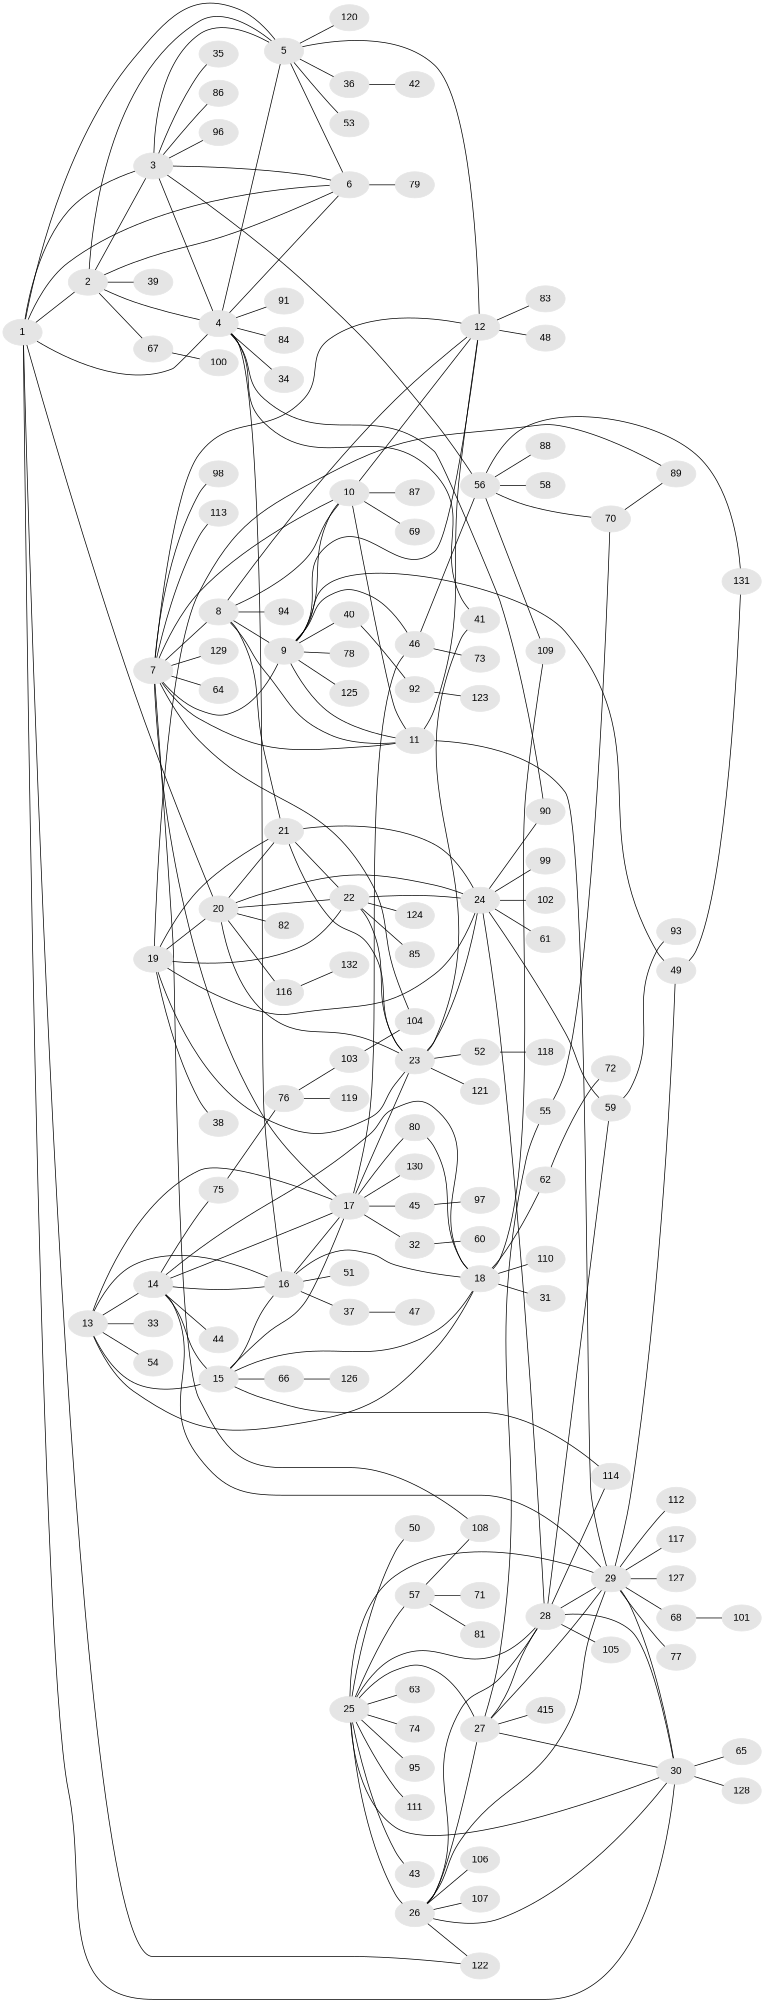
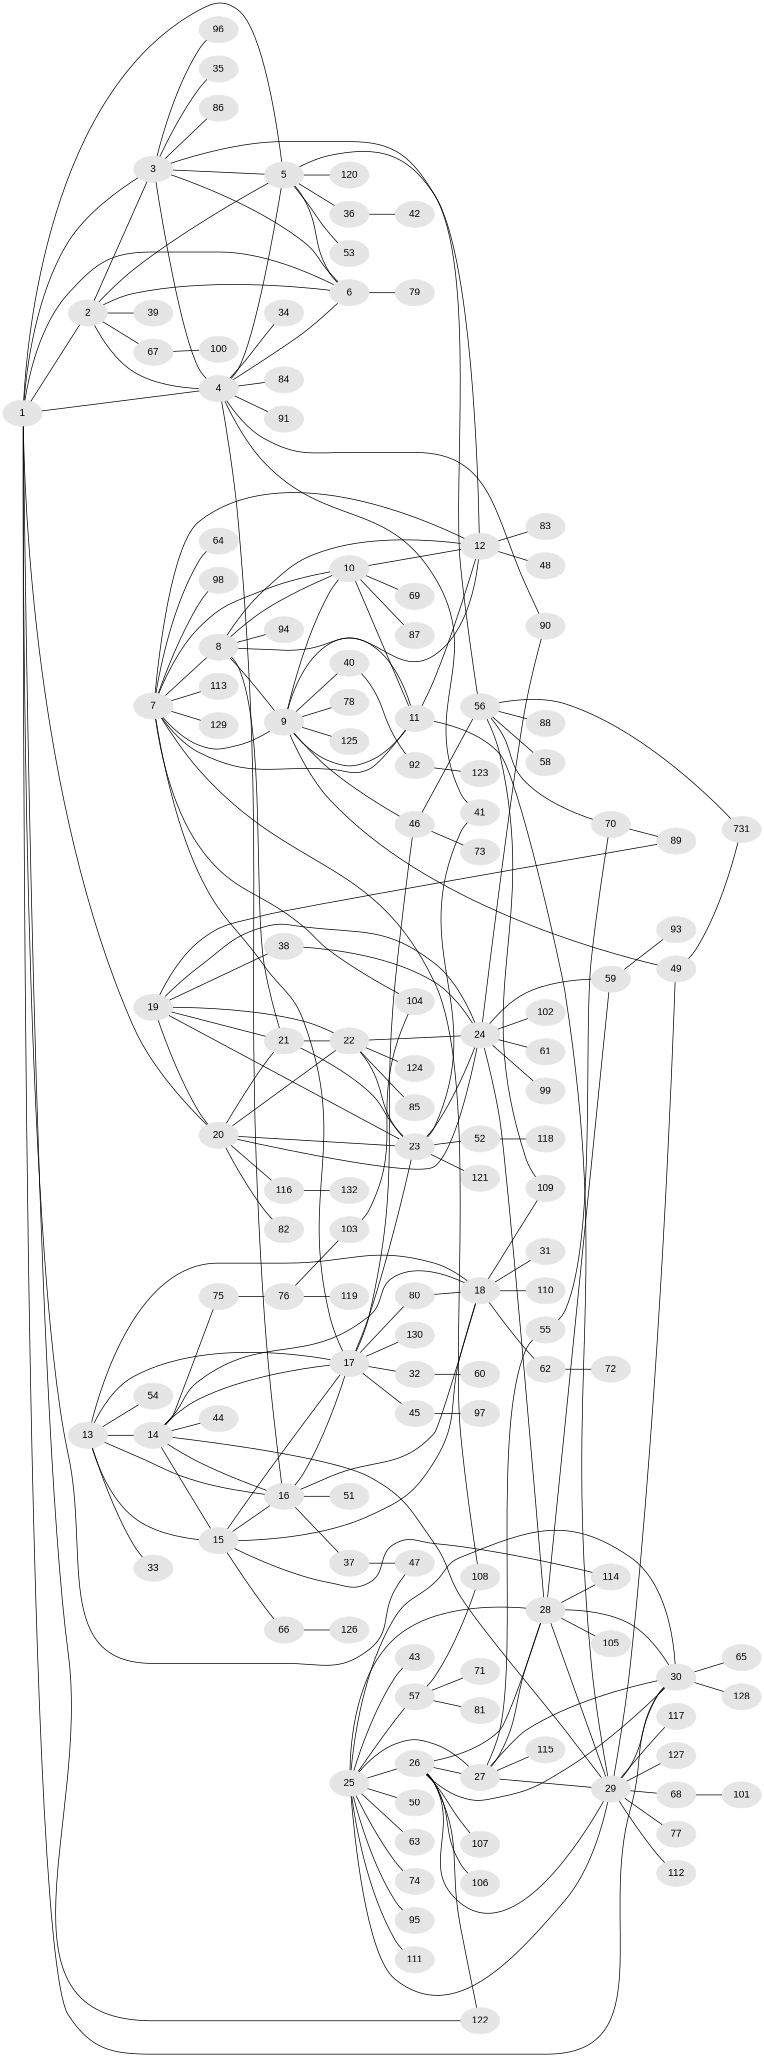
  graph {
    fontname="Liberation Sans"
    rankdir=LR
    node [color=gray90 fontname="Liberation Sans" style=filled]
    edge [fontname="Liberation Sans"]
    1
    2
    3
    4
    5
    6
    20
    30
    47
    122
    39
    67
    35
    56
    86
    96
    16
    34
    41
    84
    90
    91
    12
    36
    53
    120
    79
    21
    23
    22
    24
    82
    116
    65
    128
    100
    109
    88
-   131
+   131 [label=731]
    70
    58
    17
    18
    37
    51
    48
    83
    42
    7
    8
    9
    10
    11
    64
    98
    104
    108
    113
    129
    94
    40
    46
    49
    78
    125
    69
    87
    29
    32
    45
    80
    130
    92
    73
    68
    77
    112
    117
    127
    13
    14
    15
    33
    54
    44
    75
    66
    114
    31
    62
    110
    76
    126
    52
    121
    60
    97
    72
    19
    38
    89
    85
    124
    28
    59
    61
    99
    102
    132
    118
    105
    93
    25
    26
    27
    43
    50
    57
    63
    74
    95
    111
    106
    107
    55
-   115 [label=415]
+   115
    71
    81
    101
    123
    103
    119
    1 -- 2
    1 -- 3
    1 -- 4
    1 -- 5
    1 -- 6
    1 -- 20
    1 -- 30
+   1 -- 47
    1 -- 122
    2 -- 3
    2 -- 4
    2 -- 5
    2 -- 6
    2 -- 39
    2 -- 67
    3 -- 4
    3 -- 5
    3 -- 6
    3 -- 35
    3 -- 56
    3 -- 86
    3 -- 96
    4 -- 5
    4 -- 6
    4 -- 16
    4 -- 34
    4 -- 41
    4 -- 84
    4 -- 90
    4 -- 91
    5 -- 6
    5 -- 12
    5 -- 36
    5 -- 53
    5 -- 120
    6 -- 79
    20 -- 21
    20 -- 23
    20 -- 22
    20 -- 24
    20 -- 82
    20 -- 116
    30 -- 65
    30 -- 128
    67 -- 100
    56 -- 109
    56 -- 88
    56 -- 131
    56 -- 70
    56 -- 58
    16 -- 17
    16 -- 18
    16 -- 37
    16 -- 51
    12 -- 48
    12 -- 83
    36 -- 42
    21 -- 23
    21 -- 22
-   21 -- 24
+   38 -- 24
    23 -- 41
    23 -- 24
    23 -- 52
    23 -- 121
    22 -- 23
    22 -- 24
    22 -- 85
    22 -- 124
    24 -- 90
    24 -- 28
    24 -- 59
    24 -- 61
    24 -- 99
    24 -- 102
    116 -- 132
    70 -- 89
    17 -- 23
    17 -- 46
    17 -- 32
    17 -- 45
    17 -- 80
    17 -- 130
    18 -- 109
    18 -- 31
    18 -- 62
    18 -- 110
    37 -- 47
    7 -- 12
    7 -- 17
    7 -- 8
    7 -- 9
    7 -- 10
    7 -- 11
    7 -- 64
    7 -- 98
    7 -- 104
    7 -- 108
    7 -- 113
    7 -- 129
    8 -- 12
    8 -- 21
    8 -- 9
    8 -- 10
    8 -- 11
    8 -- 94
    9 -- 12
    9 -- 10
    9 -- 11
    9 -- 40
    9 -- 46
    9 -- 49
    9 -- 78
    9 -- 125
    10 -- 12
    10 -- 11
    10 -- 69
    10 -- 87
    11 -- 12
    11 -- 29
    40 -- 92
    46 -- 56
    46 -- 73
    49 -- 131
    29 -- 30
    29 -- 49
    29 -- 68
    29 -- 77
    29 -- 112
    29 -- 117
    29 -- 127
    32 -- 60
    45 -- 97
    80 -- 18
    92 -- 123
    68 -- 101
    13 -- 16
    13 -- 17
    13 -- 18
    13 -- 14
    13 -- 15
    13 -- 33
    13 -- 54
    14 -- 16
    14 -- 17
    14 -- 18
    14 -- 29
    14 -- 15
    14 -- 44
    14 -- 75
    15 -- 16
    15 -- 17
    15 -- 18
    15 -- 66
    15 -- 114
    75 -- 76
    66 -- 126
    62 -- 72
    76 -- 103
    76 -- 119
    52 -- 118
    19 -- 20
    19 -- 21
    19 -- 23
    19 -- 22
    19 -- 24
    19 -- 38
    19 -- 89
    28 -- 30
    28 -- 29
    28 -- 114
    28 -- 59
    28 -- 105
    59 -- 93
    25 -- 30
    25 -- 29
    25 -- 28
    25 -- 26
    25 -- 27
    25 -- 43
    25 -- 50
    25 -- 57
    25 -- 63
    25 -- 74
    25 -- 95
    25 -- 111
    26 -- 30
    26 -- 122
    26 -- 29
    26 -- 28
    26 -- 27
    26 -- 106
    26 -- 107
    27 -- 30
    27 -- 29
    27 -- 28
    27 -- 55
    27 -- 115
    57 -- 108
    57 -- 71
    57 -- 81
    55 -- 70
    103 -- 104
  }
